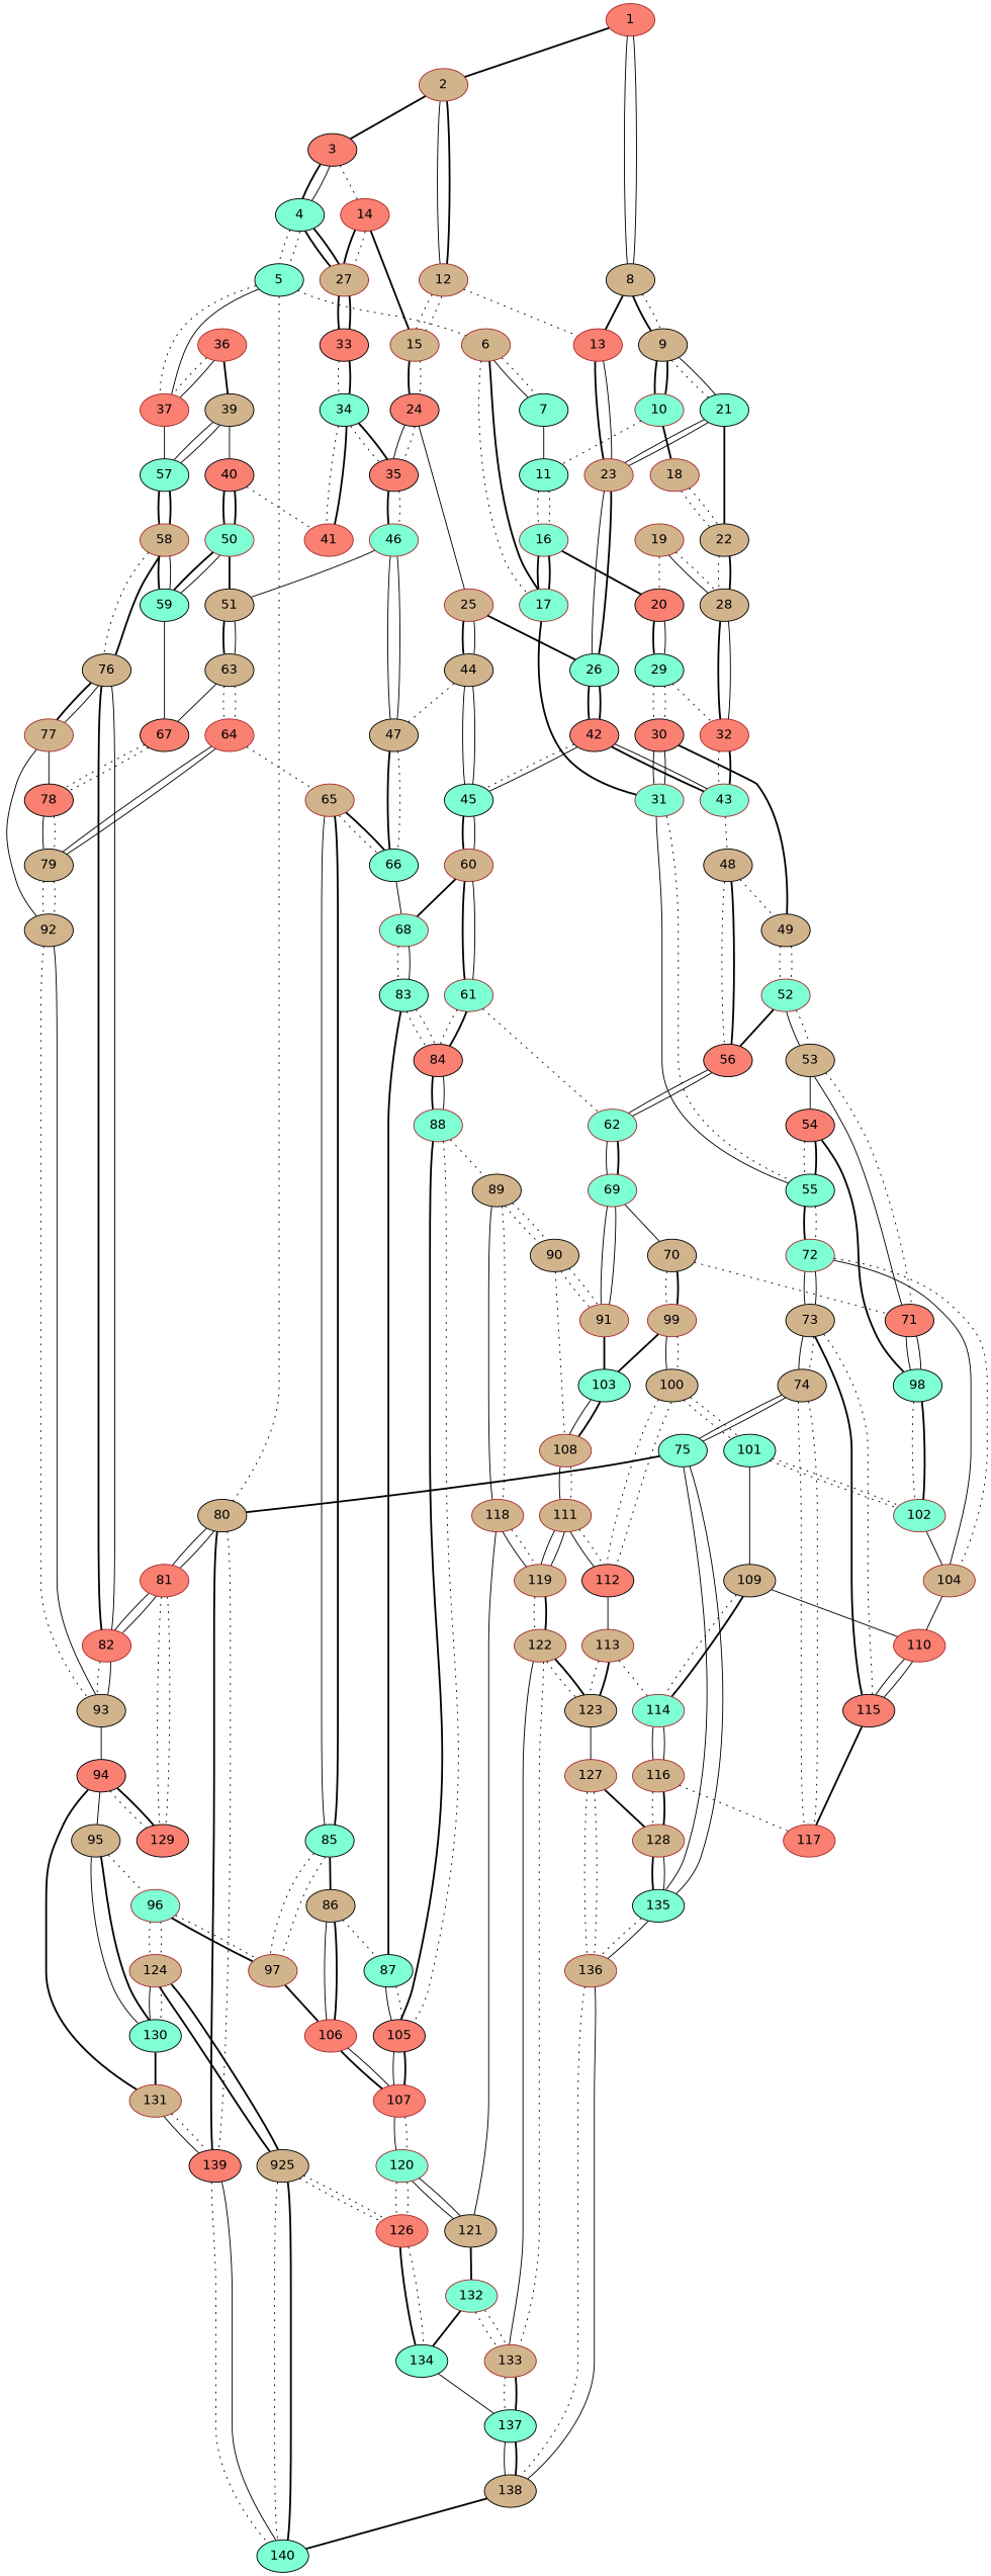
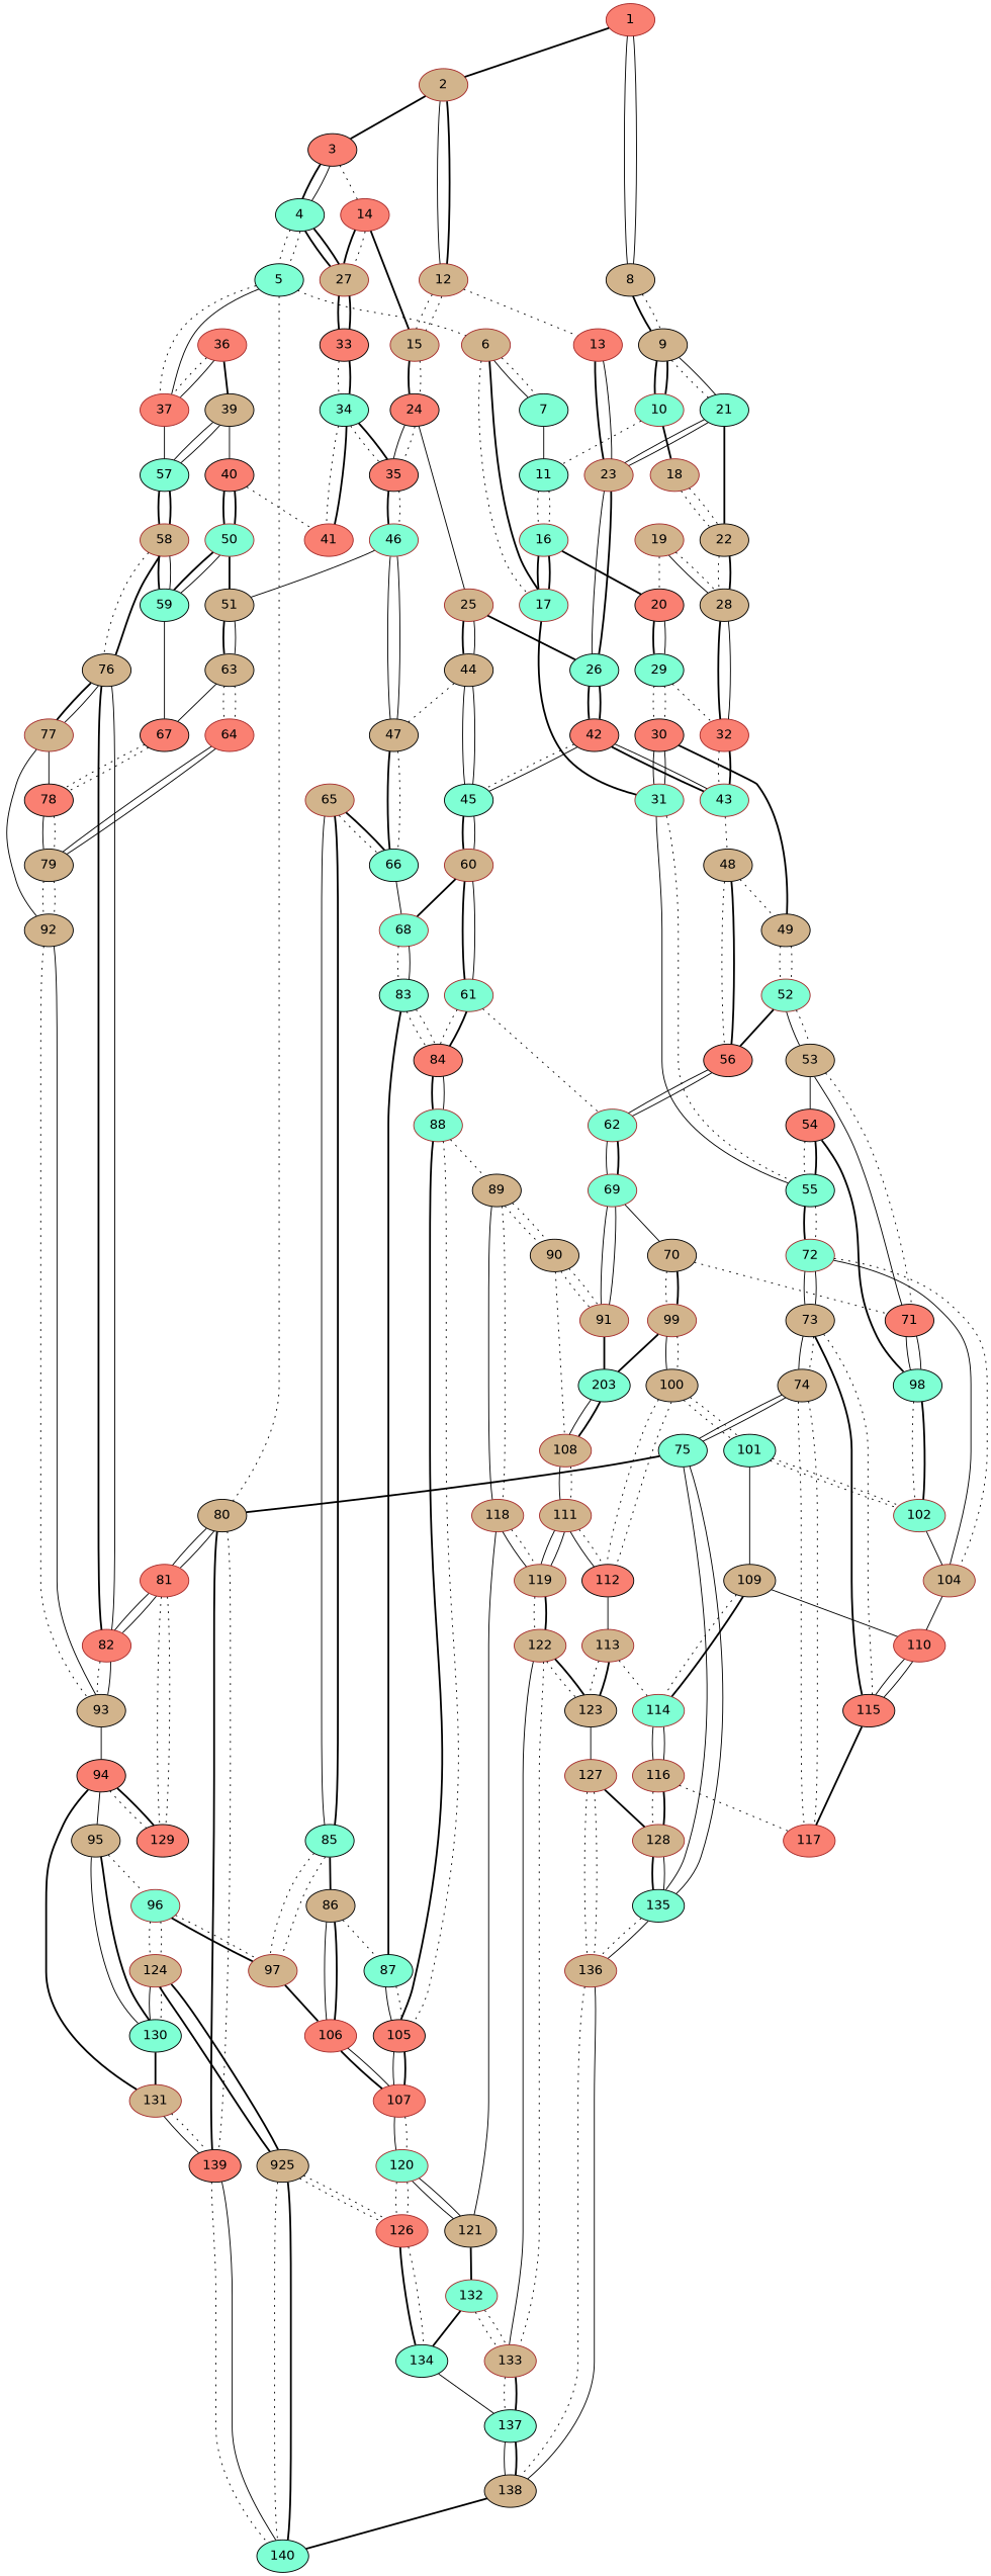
  graph {
    fontname="DejaVu Sans"
    node [color=black fillcolor=tan fontname="DejaVu Sans" style=filled]
    edge [fontname="DejaVu Sans" style=dotted]
    1 [color=brown fillcolor=salmon]
    2 [color=brown]
    8
    3 [fillcolor=salmon]
    12 [color=brown]
    9
    13 [color=brown fillcolor=salmon]
    4 [fillcolor=aquamarine]
    14 [color=brown fillcolor=salmon]
    15 [color=brown]
    5 [fillcolor=aquamarine]
    27 [color=brown]
    6 [color=brown]
    37 [color=brown fillcolor=salmon]
    80
    33 [fillcolor=salmon]
    7 [fillcolor=aquamarine]
    17 [color=brown fillcolor=aquamarine]
    57 [fillcolor=aquamarine]
    81 [color=brown fillcolor=salmon]
    139 [fillcolor=salmon]
    11 [fillcolor=aquamarine]
    31 [color=brown fillcolor=aquamarine]
    75 [fillcolor=aquamarine]
    135 [fillcolor=aquamarine]
    16 [color=brown fillcolor=aquamarine]
    10 [color=brown fillcolor=aquamarine]
    21 [fillcolor=aquamarine]
    23 [color=brown]
    18 [color=brown]
    22
    20 [fillcolor=salmon]
    24 [fillcolor=salmon]
    26 [fillcolor=aquamarine]
    25 [color=brown]
    35 [fillcolor=salmon]
    29 [fillcolor=aquamarine]
    55 [fillcolor=aquamarine]
    19 [color=brown]
    28
    32 [color=brown fillcolor=salmon]
    30 [fillcolor=salmon]
    42 [fillcolor=salmon]
    44
    46 [color=brown fillcolor=aquamarine]
    45 [fillcolor=aquamarine]
    47
    43 [color=brown fillcolor=aquamarine]
    34 [fillcolor=aquamarine]
    49
    52 [color=brown fillcolor=aquamarine]
    72 [color=brown fillcolor=aquamarine]
    48
    41 [color=brown fillcolor=salmon]
    51
    36 [color=brown fillcolor=salmon]
    39
    40 [fillcolor=salmon]
    58 [color=brown]
    50 [color=brown fillcolor=aquamarine]
    59 [fillcolor=aquamarine]
    60 [color=brown]
    56 [fillcolor=salmon]
    66 [fillcolor=aquamarine]
    61 [color=brown fillcolor=aquamarine]
    68 [color=brown fillcolor=aquamarine]
    63
    62 [color=brown fillcolor=aquamarine]
    53
    67 [fillcolor=salmon]
    64 [color=brown fillcolor=salmon]
    54 [fillcolor=salmon]
    71 [fillcolor=salmon]
    98 [fillcolor=aquamarine]
    102 [color=brown fillcolor=aquamarine]
    73
    104 [color=brown]
    69 [color=brown fillcolor=aquamarine]
    76
    77 [color=brown]
    82 [color=brown fillcolor=salmon]
    78 [fillcolor=salmon]
    84 [fillcolor=salmon]
    83 [fillcolor=aquamarine]
    88 [color=brown fillcolor=aquamarine]
    70
    91 [color=brown]
    65 [color=brown]
    79
    85 [fillcolor=aquamarine]
    92
    86
    97 [color=brown]
    87 [fillcolor=aquamarine]
    99 [color=brown]
-   103 [fillcolor=aquamarine]
+   103 [fillcolor=aquamarine label=203]
    100
    74
    115 [fillcolor=salmon]
    110 [color=brown fillcolor=salmon]
    117 [color=brown fillcolor=salmon]
    136 [color=brown]
    93
    129 [fillcolor=salmon]
    140 [fillcolor=aquamarine]
    94 [fillcolor=salmon]
    105 [fillcolor=salmon]
    89
    106 [color=brown fillcolor=salmon]
    107 [color=brown fillcolor=salmon]
    90
    118 [color=brown]
    108 [color=brown]
    119 [color=brown]
    121
    111 [color=brown]
    95
    131 [color=brown]
    96 [color=brown fillcolor=aquamarine]
    130 [fillcolor=aquamarine]
    124 [color=brown]
    n122 [label=925]
    101 [fillcolor=aquamarine]
    112 [fillcolor=salmon]
    109
    113 [color=brown]
    114 [color=brown fillcolor=aquamarine]
    120 [color=brown fillcolor=aquamarine]
    126 [color=brown fillcolor=salmon]
    116 [color=brown]
    122 [color=brown]
    123
    127 [color=brown]
    128 [color=brown]
    132 [color=brown fillcolor=aquamarine]
    133 [color=brown]
    134 [fillcolor=aquamarine]
    137 [fillcolor=aquamarine]
    138
    1 -- 2 [style=bold]
    1 -- 8 [style=solid]
    1 -- 8 [style=solid]
    2 -- 3 [style=bold]
    2 -- 12 [style=solid]
    2 -- 12 [style=bold]
    8 -- 9 [style=bold]
    8 -- 9
-   8 -- 13 [style=bold]
    3 -- 4 [style=bold]
    3 -- 4 [style=solid]
    3 -- 14
    12 -- 13
    12 -- 15
    12 -- 15
    9 -- 10 [style=bold]
    9 -- 10 [style=bold]
    9 -- 21
    9 -- 21 [style=solid]
    13 -- 23 [style=bold]
    13 -- 23 [style=solid]
    4 -- 5
    4 -- 5
    4 -- 27 [style=bold]
    4 -- 27 [style=bold]
    14 -- 15 [style=bold]
    14 -- 27 [style=bold]
    14 -- 27
    15 -- 24 [style=bold]
    15 -- 24
    5 -- 6
    5 -- 37
    5 -- 37 [style=solid]
    5 -- 80
    27 -- 33 [style=bold]
    27 -- 33 [style=bold]
    6 -- 7 [style=solid]
    6 -- 7
    6 -- 17
    6 -- 17 [style=bold]
    37 -- 57 [style=solid]
    80 -- 81 [style=solid]
    80 -- 81 [style=solid]
    80 -- 139 [style=bold]
    80 -- 139
    33 -- 34
    33 -- 34 [style=bold]
    7 -- 11 [style=solid]
    17 -- 31 [style=bold]
    57 -- 58 [style=bold]
    57 -- 58 [style=bold]
    81 -- 82 [style=solid]
    81 -- 82 [style=solid]
    81 -- 129
    81 -- 129
    139 -- 140
    139 -- 140 [style=solid]
    11 -- 16
    11 -- 16
    31 -- 55 [style=solid]
    31 -- 55
    75 -- 80 [style=bold]
    75 -- 135 [style=solid]
    75 -- 135 [style=solid]
    135 -- 136
    135 -- 136 [style=solid]
    16 -- 17 [style=bold]
    16 -- 17 [style=bold]
    16 -- 20 [style=bold]
    10 -- 11
    10 -- 18 [style=bold]
    21 -- 23 [style=solid]
    21 -- 23 [style=solid]
    21 -- 22 [style=bold]
    23 -- 26 [style=solid]
    23 -- 26 [style=bold]
    18 -- 22
    18 -- 22
    22 -- 28
    22 -- 28 [style=bold]
    20 -- 29 [style=bold]
    20 -- 29 [style=solid]
    24 -- 25 [style=solid]
    24 -- 35 [style=solid]
    24 -- 35
    26 -- 42 [style=bold]
    26 -- 42 [style=bold]
    25 -- 26 [style=bold]
    25 -- 44 [style=bold]
    25 -- 44 [style=solid]
    35 -- 46 [style=bold]
    35 -- 46
    29 -- 32
    29 -- 30
    29 -- 30
    55 -- 72 [style=bold]
    55 -- 72
    19 -- 20
    19 -- 28 [style=solid]
    19 -- 28
    28 -- 32 [style=bold]
    28 -- 32 [style=solid]
    32 -- 43
    32 -- 43 [style=bold]
    30 -- 31 [style=solid]
    30 -- 31 [style=solid]
    30 -- 49 [style=bold]
    42 -- 45
    42 -- 45 [style=solid]
    42 -- 43 [style=bold]
    42 -- 43 [style=solid]
    44 -- 45 [style=solid]
    44 -- 45 [style=solid]
    44 -- 47
    46 -- 47 [style=solid]
    46 -- 47 [style=solid]
    46 -- 51 [style=solid]
    45 -- 60 [style=bold]
    45 -- 60 [style=solid]
    47 -- 66 [style=bold]
    47 -- 66
    43 -- 48
    34 -- 35
    34 -- 35 [style=bold]
    34 -- 41
    34 -- 41 [style=bold]
    49 -- 52
    49 -- 52
    52 -- 56 [style=bold]
    52 -- 53 [style=solid]
    52 -- 53
    72 -- 73 [style=solid]
    72 -- 73 [style=solid]
    72 -- 104 [style=solid]
    72 -- 104
    48 -- 49
    48 -- 56
    48 -- 56 [style=bold]
    51 -- 63 [style=bold]
    51 -- 63 [style=solid]
    36 -- 37
    36 -- 37 [style=solid]
    36 -- 39 [style=bold]
    39 -- 57 [style=solid]
    39 -- 57 [style=solid]
    39 -- 40 [style=solid]
    40 -- 41
    40 -- 50 [style=bold]
    40 -- 50 [style=bold]
    58 -- 59 [style=bold]
    58 -- 59 [style=solid]
    58 -- 76
    58 -- 76 [style=bold]
    50 -- 51 [style=bold]
    50 -- 59 [style=bold]
    50 -- 59 [style=solid]
    59 -- 67 [style=solid]
    60 -- 61 [style=bold]
    60 -- 61 [style=solid]
    60 -- 68 [style=bold]
    56 -- 62 [style=solid]
    56 -- 62 [style=solid]
    66 -- 68 [style=solid]
    61 -- 62
    61 -- 84
    61 -- 84 [style=bold]
    68 -- 83
    68 -- 83 [style=solid]
    63 -- 67 [style=solid]
    63 -- 64
    63 -- 64
    62 -- 69 [style=solid]
    62 -- 69 [style=bold]
    53 -- 54 [style=solid]
    53 -- 71 [style=solid]
    53 -- 71
    67 -- 78
    67 -- 78
-   64 -- 65
    64 -- 79 [style=solid]
    64 -- 79 [style=solid]
    54 -- 55
    54 -- 55 [style=bold]
    54 -- 98 [style=bold]
    71 -- 98 [style=solid]
    71 -- 98 [style=solid]
    98 -- 102
    98 -- 102 [style=bold]
    102 -- 104 [style=solid]
    73 -- 74 [style=solid]
    73 -- 74
    73 -- 115 [style=bold]
    73 -- 115
    104 -- 110 [style=solid]
    69 -- 70 [style=solid]
    69 -- 91 [style=solid]
    69 -- 91 [style=solid]
    76 -- 77 [style=bold]
    76 -- 77 [style=solid]
    76 -- 82 [style=bold]
    76 -- 82 [style=solid]
    77 -- 78 [style=solid]
    77 -- 92 [style=solid]
    82 -- 93
    82 -- 93 [style=solid]
    78 -- 79 [style=solid]
    78 -- 79
    84 -- 88 [style=bold]
    84 -- 88 [style=solid]
    83 -- 84
    83 -- 84
    83 -- 87 [style=bold]
    88 -- 105 [style=bold]
    88 -- 105
    88 -- 89
    70 -- 71
    70 -- 99
    70 -- 99 [style=bold]
    91 -- 103 [style=bold]
    65 -- 66
    65 -- 66 [style=bold]
    65 -- 85 [style=solid]
    65 -- 85 [style=bold]
    79 -- 92
    79 -- 92
    85 -- 86 [style=bold]
    85 -- 97
    85 -- 97
    92 -- 93
    92 -- 93 [style=solid]
    86 -- 87
    86 -- 106 [style=solid]
    86 -- 106 [style=bold]
    97 -- 106 [style=bold]
    87 -- 105 [style=solid]
    87 -- 105
    99 -- 103 [style=bold]
    99 -- 100 [style=solid]
    99 -- 100
    103 -- 108 [style=solid]
    103 -- 108 [style=bold]
    100 -- 101
    100 -- 101
    100 -- 112
    100 -- 112
    74 -- 75 [style=solid]
    74 -- 75 [style=solid]
    74 -- 117
    74 -- 117
    115 -- 117 [style=bold]
    110 -- 115 [style=solid]
    110 -- 115 [style=solid]
    136 -- 138
    136 -- 138 [style=solid]
    93 -- 94 [style=solid]
    94 -- 129
    94 -- 129 [style=bold]
    94 -- 95 [style=solid]
    94 -- 131 [style=bold]
    105 -- 107 [style=solid]
    105 -- 107 [style=bold]
    89 -- 90
    89 -- 90
    89 -- 118 [style=solid]
    89 -- 118
    106 -- 107 [style=bold]
    106 -- 107 [style=solid]
    107 -- 120 [style=solid]
    107 -- 120
    90 -- 91
    90 -- 91
    90 -- 108
    118 -- 119 [style=solid]
    118 -- 119
    118 -- 121 [style=solid]
    108 -- 111 [style=solid]
    108 -- 111
    119 -- 122
    119 -- 122 [style=bold]
    121 -- 132 [style=bold]
    111 -- 119 [style=solid]
    111 -- 119 [style=solid]
    111 -- 112 [style=solid]
    111 -- 112
    95 -- 96
    95 -- 130 [style=solid]
    95 -- 130 [style=bold]
    131 -- 139 [style=solid]
    131 -- 139
    96 -- 97 [style=bold]
    96 -- 97
    96 -- 124
    96 -- 124
    130 -- 131 [style=bold]
    124 -- 130 [style=solid]
    124 -- 130
    124 -- n122 [style=bold]
    124 -- n122 [style=bold]
    n122 -- 140
    n122 -- 140 [style=bold]
    n122 -- 126
    n122 -- 126
    101 -- 102
    101 -- 102
    101 -- 109 [style=solid]
    112 -- 113 [style=solid]
    109 -- 110 [style=solid]
    109 -- 114
    109 -- 114 [style=bold]
    113 -- 114
    113 -- 123
    113 -- 123 [style=bold]
    114 -- 116 [style=solid]
    114 -- 116 [style=solid]
    120 -- 121 [style=solid]
    120 -- 121 [style=solid]
    120 -- 126
    120 -- 126
    126 -- 134 [style=bold]
    126 -- 134
    116 -- 117
    116 -- 128
    116 -- 128 [style=bold]
    122 -- 123
    122 -- 123 [style=bold]
    122 -- 133 [style=solid]
    122 -- 133
    123 -- 127 [style=solid]
    127 -- 136
    127 -- 136
    127 -- 128 [style=bold]
    128 -- 135 [style=bold]
    128 -- 135 [style=solid]
    132 -- 133
    132 -- 133
    132 -- 134 [style=bold]
    133 -- 137
    133 -- 137 [style=bold]
    134 -- 137 [style=solid]
    137 -- 138 [style=solid]
    137 -- 138 [style=bold]
    138 -- 140 [style=bold]
  }
